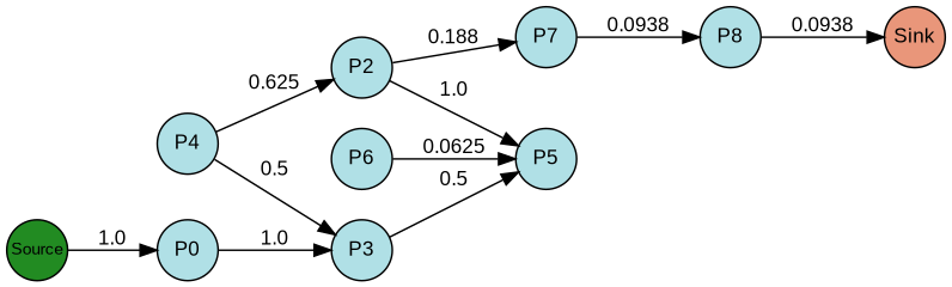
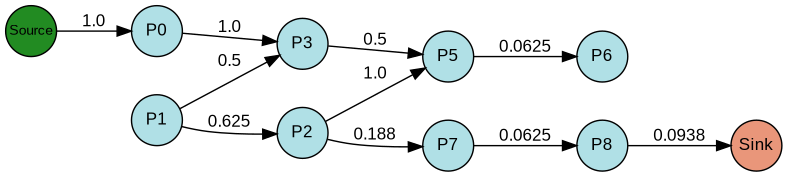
  digraph {
    rankdir=LR
    splines=true
    node [fillcolor=powderblue fixedsize=true fontcolor=black fontname=arial fontsize=12 margin=0 shape=circle style=filled]
    edge [fontcolor=black fontname=arial fontsize=12 margin=0]
    n1 [fillcolor=forestgreen fontsize=10 label=Source width=0.5]
    n2 [label=P0 width=0.5]
-   n3 [label=P4 width=0.5]
+   n3 [label=P1 width=0.5]
    n4 [label=P2 width=0.5]
    n5 [label=P3 width=0.5]
    n6 [label=P5 width=0.5]
    n7 [label=P6 width=0.5]
    n8 [label=P7 width=0.5]
    n9 [label=P8 width=0.5]
    n10 [fillcolor=darksalmon label=Sink width=0.5]
    subgraph sub_1 {
      rank=same
      n1
    }
    subgraph sub_2 {
      rank=same
      n2
    }
    subgraph sub_3 {
      rank=same
      n3
    }
    subgraph sub_4 {
      rank=same
      n4
      n5
    }
    subgraph sub_5 {
      rank=same
      n6
    }
    subgraph sub_6 {
      rank=same
      n7
    }
    subgraph sub_7 {
      rank=same
      n8
    }
    subgraph sub_8 {
      rank=same
      n9
    }
    subgraph sub_9 {
      rank=same
      n10
    }
    n1 -> n2 [label=1.0]
    n2 -> n5 [label=1.0]
    n3 -> n4 [label=0.625]
    n3 -> n5 [label=0.5]
    n4 -> n6 [label=1.0]
    n4 -> n8 [label=0.188]
    n5 -> n6 [label=0.5]
-   n7 -> n6 [label=0.0625]
-   n8 -> n9 [label=0.0938]
+   n6 -> n7 [label=0.0625]
+   n8 -> n9 [label=0.0625]
    n9 -> n10 [label=0.0938]
  }
